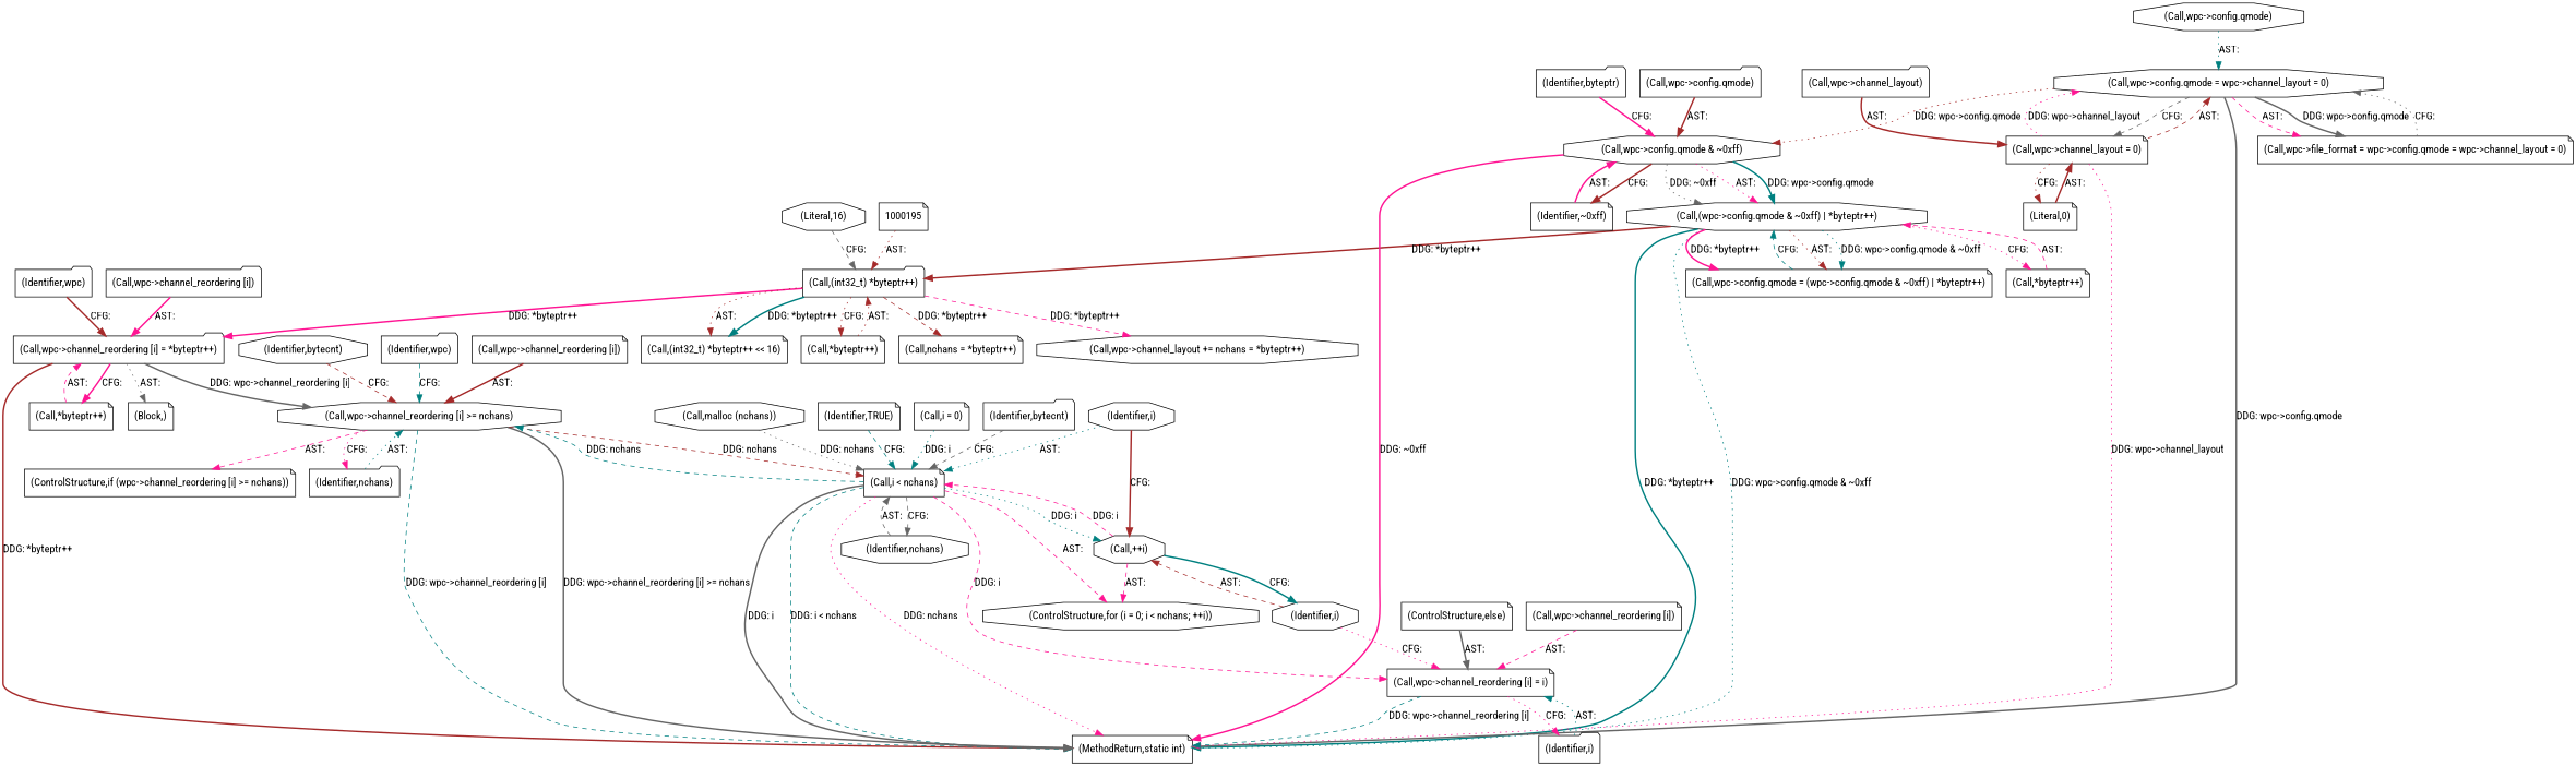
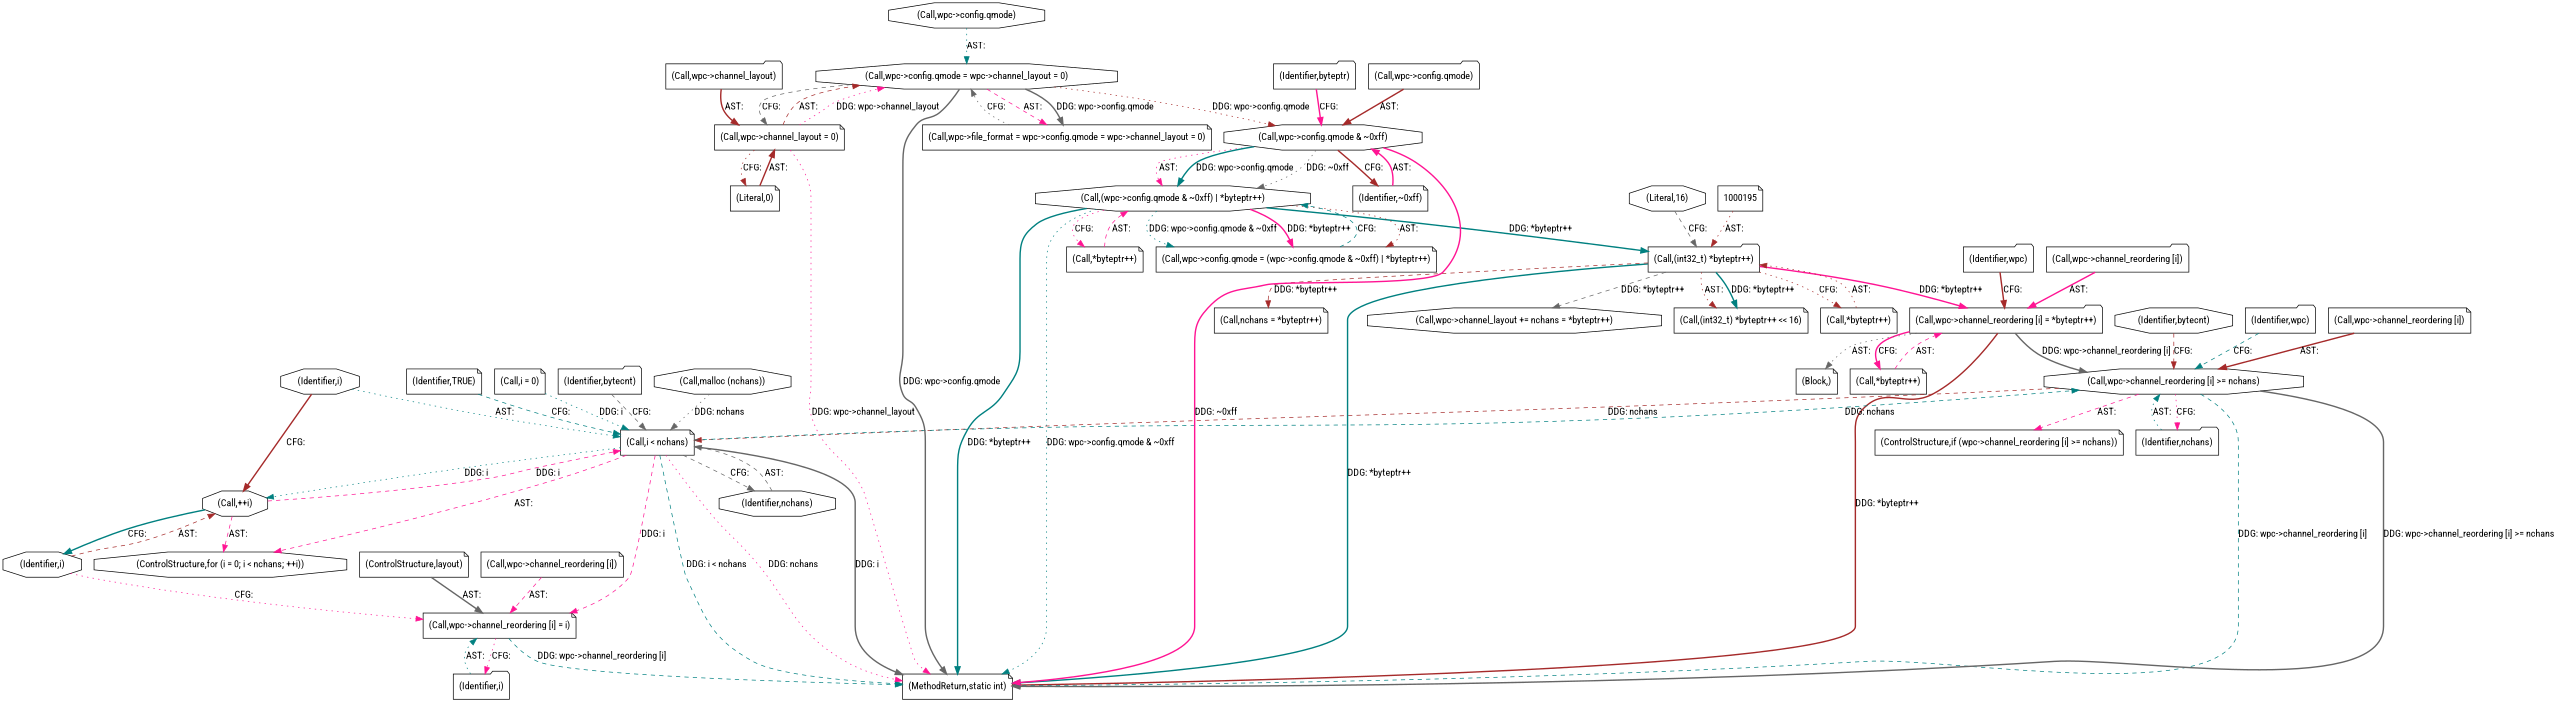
  digraph {
    fontname="Roboto Condensed"
    node [fontname="Roboto Condensed" shape=note]
    edge [color=deeppink fontname="Roboto Condensed" style=bold]
    n1 [label="(Call,wpc->channel_reordering [i] = *byteptr++)" shape=folder]
    n2 [label="(Call,wpc->channel_reordering [i] >= nchans)" shape=octagon]
    n3 [label="(Call,*byteptr++)"]
    n4 [label="(MethodReturn,static int)"]
    n5 [label="(Block,)"]
    n6 [label="(Call,i < nchans)"]
    n7 [label="(ControlStructure,if (wpc->channel_reordering [i] >= nchans))"]
    n8 [label="(Identifier,nchans)" shape=folder]
    n9 [label="(Call,(int32_t) *byteptr++)" shape=folder]
    n10 [label="(Call,wpc->channel_layout += nchans = *byteptr++)" shape=octagon]
    n11 [label="(Call,(int32_t) *byteptr++ << 16)"]
    n12 [label="(Call,*byteptr++)"]
    n13 [label="(Call,nchans = *byteptr++)"]
    n14 [label="(Call,(wpc->config.qmode & ~0xff) | *byteptr++)" shape=octagon]
    n15 [label="(Call,*byteptr++)"]
    n16 [label="(Call,wpc->config.qmode = (wpc->config.qmode & ~0xff) | *byteptr++)"]
    n17 [label="(Call,wpc->config.qmode & ~0xff)" shape=octagon]
    n18 [label="(Identifier,~0xff)"]
    n19 [label="(Call,wpc->config.qmode = wpc->channel_layout = 0)" shape=octagon]
    n20 [label="(Call,wpc->channel_layout = 0)"]
    n21 [label="(Call,wpc->file_format = wpc->config.qmode = wpc->channel_layout = 0)"]
    n22 [label="(Literal,0)"]
    n23 [label="(Call,++i)" shape=octagon]
    n24 [label="(Call,wpc->channel_reordering [i] = i)"]
    n25 [label="(ControlStructure,for (i = 0; i < nchans; ++i))" shape=octagon]
    n26 [label="(Identifier,nchans)" shape=octagon]
    n27 [label="(Identifier,i)" shape=octagon]
    n28 [label="(Identifier,i)" shape=folder]
-   n29 [label="(ControlStructure,else)"]
+   n29 [label="(ControlStructure,layout)"]
    n30 [label="(Call,wpc->config.qmode)" shape=octagon]
    n31 [label="(Identifier,wpc)" shape=folder]
    n32 [label="(Identifier,bytecnt)" shape=folder]
    n33 [label="(Identifier,wpc)" shape=folder]
    n34 [label="(Call,malloc (nchans))" shape=octagon]
    n35 [label="(Call,wpc->channel_reordering [i])" shape=folder]
    n36 [label="(Identifier,TRUE)"]
    n37 [label="(Call,i = 0)"]
    n38 [label="(Identifier,i)" shape=octagon]
    n39 [label="(Call,wpc->channel_reordering [i])"]
    n40 [label="(Identifier,byteptr)" shape=folder]
    n41 [label="(Call,wpc->channel_reordering [i])"]
    n42 [label="(Literal,16)" shape=octagon]
    n43 [label="(Identifier,bytecnt)" shape=octagon]
    n44 [label="(Call,wpc->channel_layout)" shape=folder]
    n45 [label="(Call,wpc->config.qmode)" shape=folder]
    1000195
    n1 -> n2 [color=gray40 label="DDG: wpc->channel_reordering [i]"]
    n1 -> n3 [label="CFG: "]
    n1 -> n4 [color=brown label="DDG: *byteptr++"]
    n1 -> n5 [color=gray40 label="AST: " style=dotted]
    n2 -> n4 [color=teal label="DDG: wpc->channel_reordering [i]" style=dashed]
    n2 -> n4 [color=gray40 label="DDG: wpc->channel_reordering [i] >= nchans"]
    n2 -> n6 [color=brown label="DDG: nchans" style=dashed]
    n2 -> n7 [label="AST: " style=dashed]
    n2 -> n8 [label="CFG: " style=dotted]
    n3 -> n1 [label="AST: " style=dashed]
    n6 -> n2 [color=teal label="DDG: nchans" style=dashed]
    n6 -> n4 [color=teal label="DDG: i < nchans" style=dashed]
    n6 -> n4 [label="DDG: nchans" style=dotted]
    n6 -> n4 [color=gray40 label="DDG: i"]
    n6 -> n23 [color=teal label="DDG: i" style=dotted]
    n6 -> n24 [label="DDG: i" style=dashed]
    n6 -> n25 [label="AST: " style=dashed]
    n6 -> n26 [color=gray40 label="CFG: " style=dashed]
    n8 -> n2 [color=teal label="AST: " style=dotted]
    n9 -> n1 [label="DDG: *byteptr++"]
-   n9 -> n10 [label="DDG: *byteptr++" style=dashed]
+   n9 -> n4 [color=teal label="DDG: *byteptr++"]
+   n9 -> n10 [color=gray40 label="DDG: *byteptr++" style=dashed]
    n9 -> n11 [color=brown label="AST: " style=dotted]
    n9 -> n11 [color=teal label="DDG: *byteptr++"]
    n9 -> n12 [color=brown label="CFG: " style=dotted]
    n9 -> n13 [color=brown label="DDG: *byteptr++" style=dashed]
    n12 -> n9 [color=brown label="AST: " style=dotted]
    n14 -> n4 [color=teal label="DDG: *byteptr++"]
    n14 -> n4 [color=teal label="DDG: wpc->config.qmode & ~0xff" style=dotted]
-   n14 -> n9 [color=brown label="DDG: *byteptr++"]
+   n14 -> n9 [color=teal label="DDG: *byteptr++"]
    n14 -> n15 [label="CFG: " style=dotted]
    n14 -> n16 [color=brown label="AST: " style=dotted]
    n14 -> n16 [color=teal label="DDG: wpc->config.qmode & ~0xff" style=dotted]
    n14 -> n16 [label="DDG: *byteptr++"]
    n15 -> n14 [label="AST: " style=dashed]
    n16 -> n14 [color=teal label="CFG: " style=dashed]
    n17 -> n4 [label="DDG: ~0xff"]
    n17 -> n14 [label="AST: " style=dotted]
    n17 -> n14 [color=teal label="DDG: wpc->config.qmode"]
    n17 -> n14 [color=gray40 label="DDG: ~0xff" style=dotted]
    n17 -> n18 [color=brown label="CFG: "]
    n18 -> n17 [label="AST: "]
    n19 -> n4 [color=gray40 label="DDG: wpc->config.qmode"]
    n19 -> n17 [color=brown label="DDG: wpc->config.qmode" style=dotted]
    n19 -> n20 [color=gray40 label="CFG: " style=dashed]
    n19 -> n21 [label="AST: " style=dashed]
    n19 -> n21 [color=gray40 label="DDG: wpc->config.qmode"]
    n20 -> n4 [label="DDG: wpc->channel_layout" style=dotted]
    n20 -> n19 [color=brown label="AST: " style=dashed]
    n20 -> n19 [label="DDG: wpc->channel_layout" style=dotted]
    n20 -> n22 [color=brown label="CFG: " style=dotted]
    n21 -> n19 [color=gray40 label="CFG: " style=dotted]
    n22 -> n20 [color=brown label="AST: "]
    n23 -> n6 [label="DDG: i" style=dashed]
    n23 -> n25 [label="AST: " style=dashed]
    n23 -> n27 [color=teal label="CFG: "]
    n24 -> n4 [color=teal label="DDG: wpc->channel_reordering [i]" style=dashed]
    n24 -> n28 [label="CFG: " style=dotted]
    n26 -> n6 [color=gray40 label="AST: " style=dashed]
    n27 -> n23 [color=brown label="AST: " style=dashed]
    n27 -> n24 [label="CFG: " style=dotted]
    n28 -> n24 [color=teal label="AST: " style=dotted]
    n29 -> n24 [color=gray40 label="AST: "]
    n30 -> n19 [color=teal label="AST: " style=dotted]
    n31 -> n2 [color=teal label="CFG: " style=dashed]
    n32 -> n6 [color=gray40 label="CFG: " style=dashed]
    n33 -> n1 [color=brown label="CFG: "]
    n34 -> n6 [color=gray40 label="DDG: nchans" style=dotted]
    n35 -> n1 [label="AST: "]
    n36 -> n6 [color=teal label="CFG: " style=dashed]
    n37 -> n6 [color=teal label="DDG: i" style=dotted]
    n38 -> n6 [color=teal label="AST: " style=dotted]
    n38 -> n23 [color=brown label="CFG: "]
    n39 -> n2 [color=brown label="AST: "]
    n40 -> n17 [label="CFG: "]
    n41 -> n24 [label="AST: " style=dashed]
    n42 -> n9 [color=gray40 label="CFG: " style=dashed]
    n43 -> n2 [color=brown label="CFG: " style=dashed]
    n44 -> n20 [color=brown label="AST: "]
    n45 -> n17 [color=brown label="AST: "]
    1000195 -> n9 [color=brown label="AST: " style=dotted]
  }
